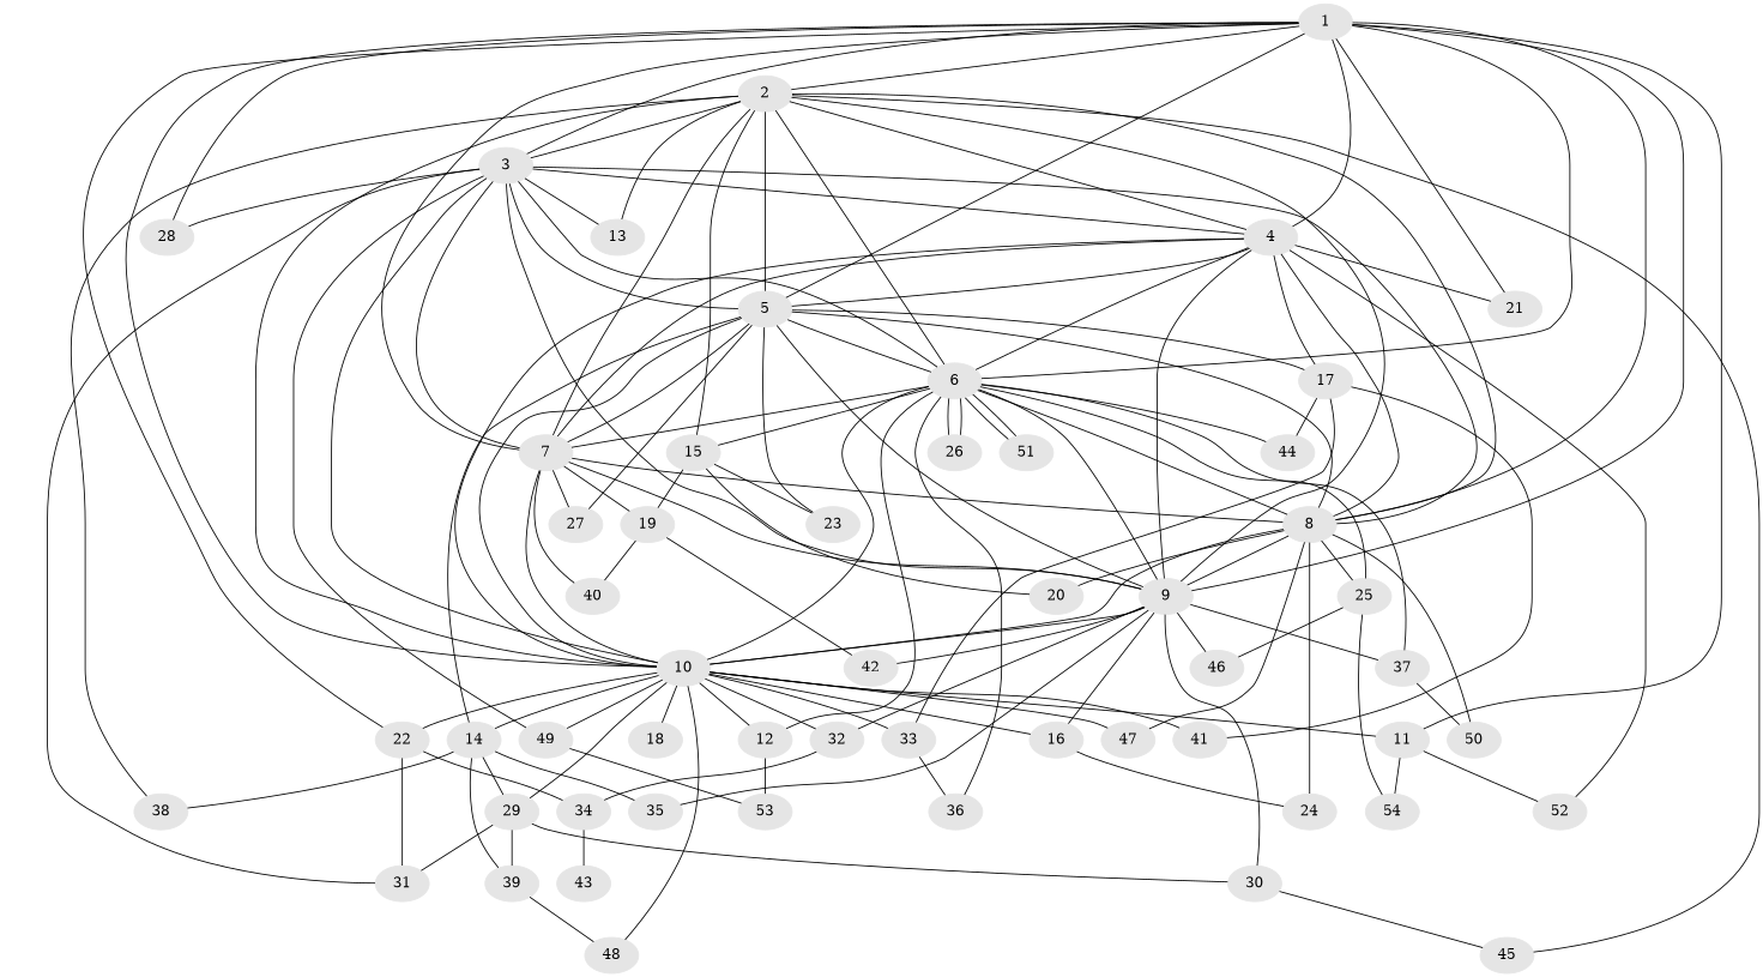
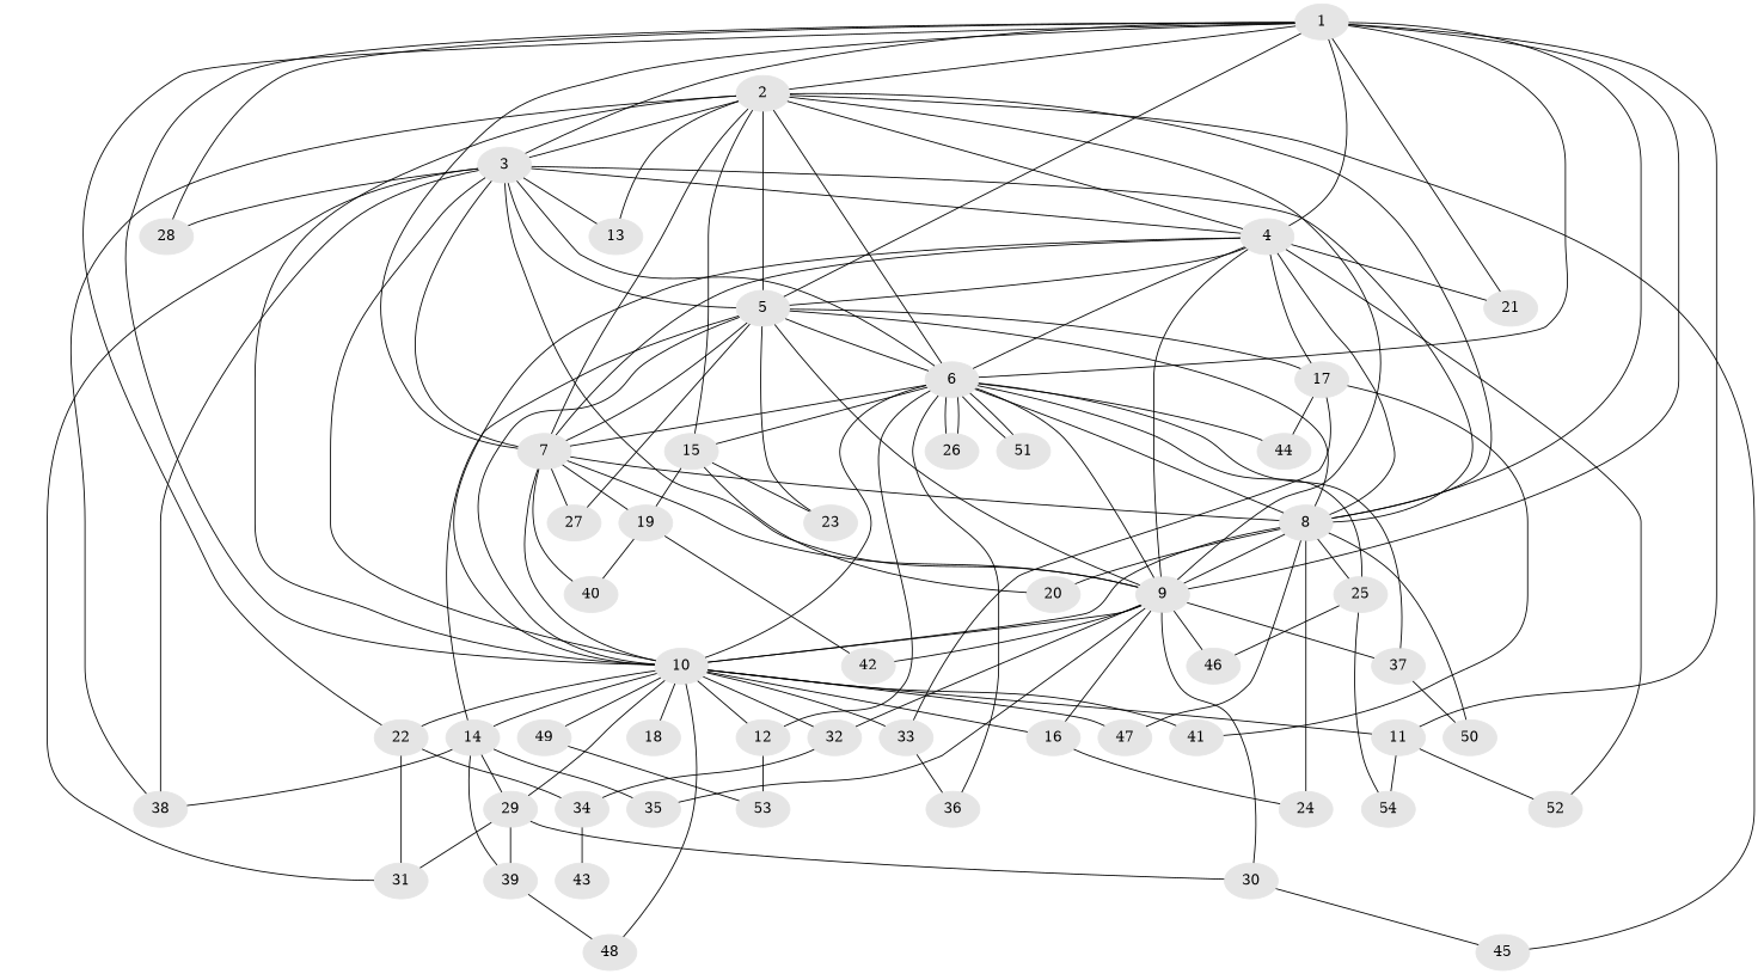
  graph {
    node [color=gray90 style=filled]
    1
    2
    3
    4
    5
    6
    7
    8
    9
    10
    11
    21
    22
    28
    13
    15
    38
    45
    49
    31
    17
    52
    14
    23
    27
    12
    25
    26
    36
    37
    44
    51
    19
    40
    20
    24
    47
    50
    16
    30
    32
    35
    42
    46
    18
    29
    33
    41
    48
    54
    34
    53
    39
    43
    1 -- 2
    1 -- 3
    1 -- 4
    1 -- 5
    1 -- 6
    1 -- 7
    1 -- 8
    1 -- 9
    1 -- 10
    1 -- 11
    1 -- 21
    1 -- 22
    1 -- 28
    2 -- 3
    2 -- 4
    2 -- 5
    2 -- 6
    2 -- 7
    2 -- 8
    2 -- 9
    2 -- 10
    2 -- 13
    2 -- 15
    2 -- 38
    2 -- 45
    3 -- 4
    3 -- 5
    3 -- 6
    3 -- 7
    3 -- 8
    3 -- 9
    3 -- 10
    3 -- 28
    3 -- 13
-   3 -- 49
+   3 -- 38
    3 -- 31
    4 -- 5
    4 -- 6
    4 -- 7
    4 -- 8
    4 -- 9
    4 -- 10
    4 -- 21
    4 -- 17
    4 -- 52
    5 -- 6
    5 -- 7
    5 -- 8
    5 -- 9
    5 -- 10
    5 -- 17
    5 -- 14
    5 -- 23
    5 -- 27
    6 -- 7
    6 -- 8
    6 -- 9
    6 -- 10
    6 -- 15
    6 -- 12
    6 -- 25
    6 -- 26
    6 -- 26
    6 -- 36
    6 -- 37
    6 -- 44
    6 -- 51
    6 -- 51
    7 -- 8
    7 -- 9
    7 -- 10
    7 -- 27
    7 -- 19
    7 -- 40
    8 -- 9
    8 -- 10
    8 -- 25
    8 -- 20
    8 -- 24
    8 -- 47
    8 -- 50
    9 -- 10
    9 -- 37
    9 -- 16
    9 -- 30
    9 -- 32
    9 -- 35
    9 -- 42
    9 -- 46
    10 -- 11
    10 -- 22
    10 -- 49
    10 -- 14
    10 -- 12
    10 -- 47
    10 -- 16
    10 -- 32
    10 -- 18
    10 -- 29
    10 -- 33
    10 -- 41
    10 -- 48
    11 -- 52
    11 -- 54
    22 -- 31
    22 -- 34
    15 -- 23
    15 -- 19
    15 -- 20
    49 -- 53
    17 -- 44
    17 -- 33
    17 -- 41
    14 -- 38
    14 -- 35
    14 -- 29
    14 -- 39
    12 -- 53
    25 -- 46
    25 -- 54
    37 -- 50
    19 -- 40
    19 -- 42
    16 -- 24
    30 -- 45
    32 -- 34
    29 -- 31
    29 -- 30
    29 -- 39
    33 -- 36
    34 -- 43
    39 -- 48
  }
